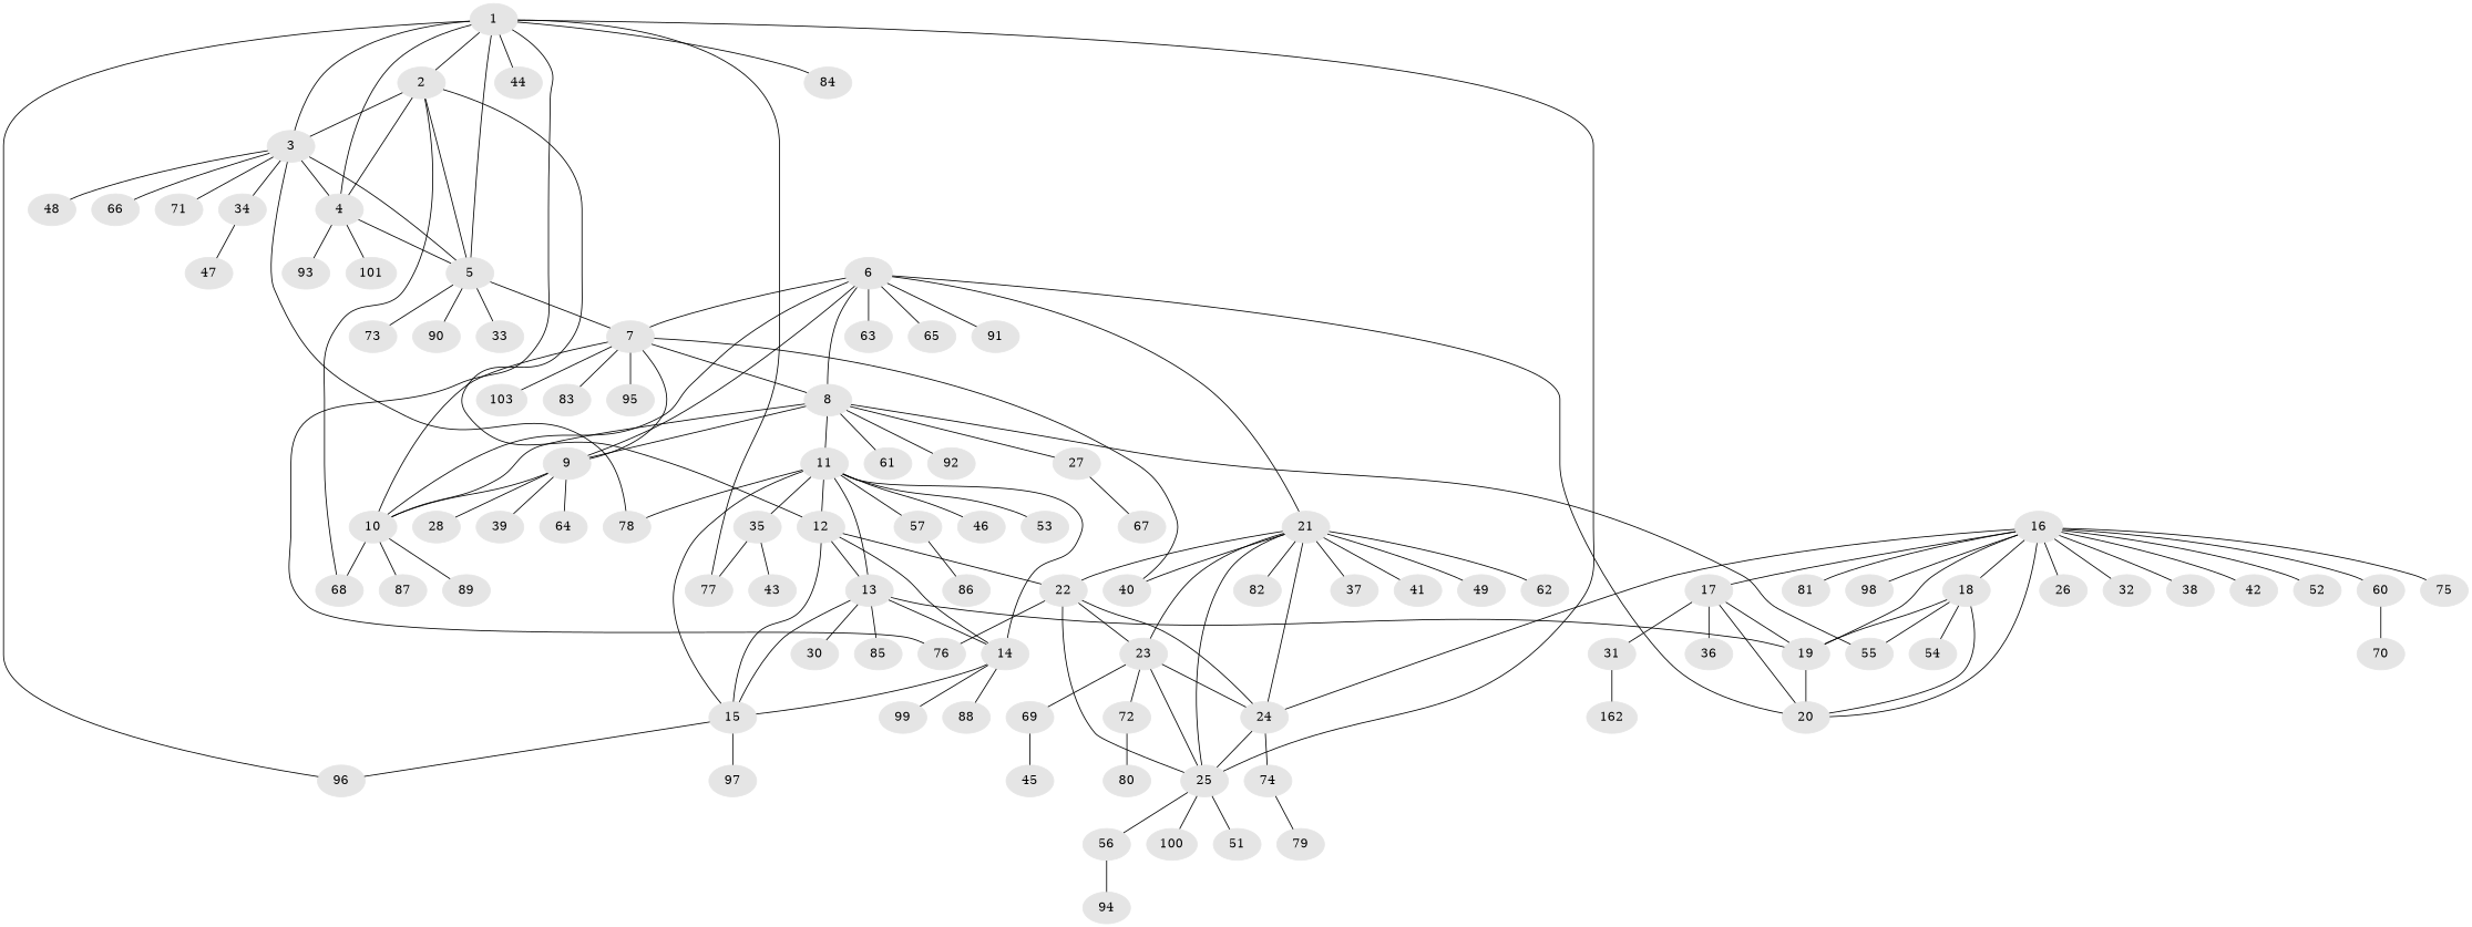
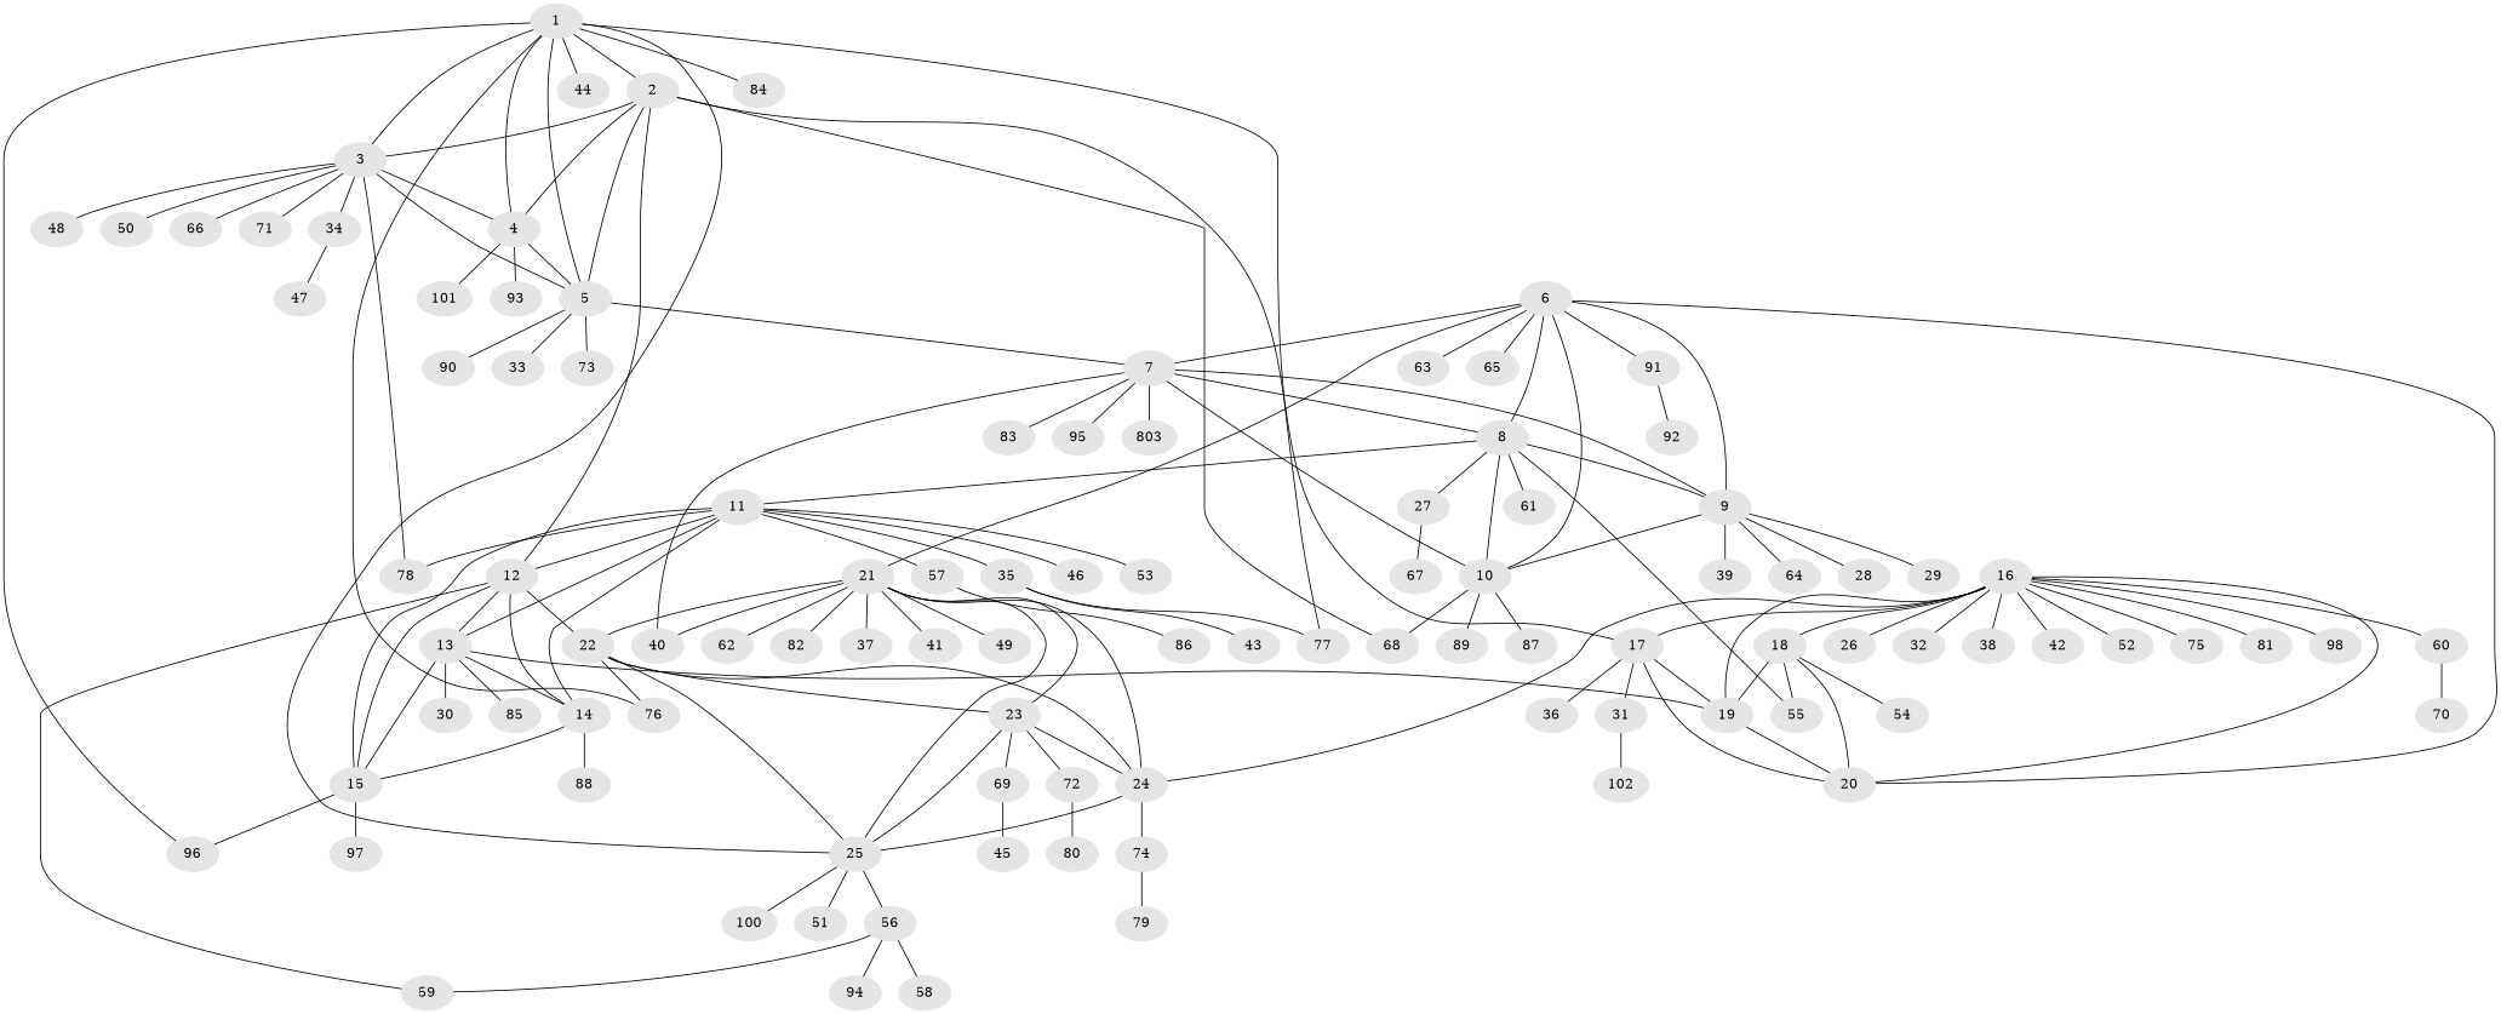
  graph {
    node [color=gray90 style=filled]
    1
    2
    3
    4
    5
    25
    44
    76
    77
    84
    96
    12
    17
    68
    34
    48
+   50
    66
    71
    78
    93
    101
    7
    33
    73
    90
    51
    56
    100
    13
    14
    15
    22
+   59
    20
    19
    31
    36
    47
    8
    9
    10
    40
    83
    95
-   103
+   103 [label=803]
    6
    21
    63
    65
    91
    11
    27
    55
    61
    92
    28
+   29
    39
    64
    87
    89
    24
    23
    37
    41
    49
    62
    82
    35
    46
    53
    57
    67
    30
    85
    88
-   99
    97
    43
    86
    16
    18
    26
    32
    38
    42
    52
    60
    75
    81
    98
    54
    74
    70
-   102 [label=162]
+   102
    69
    72
    45
    80
    79
+   58
    94
    1 -- 2
    1 -- 3
    1 -- 4
    1 -- 5
    1 -- 25
    1 -- 44
    1 -- 76
    1 -- 77
    1 -- 84
    1 -- 96
    2 -- 3
    2 -- 4
    2 -- 5
    2 -- 12
+   2 -- 17
    2 -- 68
    3 -- 4
    3 -- 5
    3 -- 34
    3 -- 48
+   3 -- 50
    3 -- 66
    3 -- 71
    3 -- 78
    4 -- 5
    4 -- 93
    4 -- 101
    5 -- 7
    5 -- 33
    5 -- 73
    5 -- 90
    25 -- 51
    25 -- 56
    25 -- 100
    12 -- 13
    12 -- 14
    12 -- 15
    12 -- 22
+   12 -- 59
    17 -- 20
    17 -- 19
    17 -- 31
    17 -- 36
    34 -- 47
    7 -- 8
    7 -- 9
    7 -- 10
    7 -- 40
    7 -- 83
    7 -- 95
    7 -- 103
+   56 -- 59
+   56 -- 58
    56 -- 94
    13 -- 14
    13 -- 15
    13 -- 19
    13 -- 30
    13 -- 85
    14 -- 15
    14 -- 88
-   14 -- 99
    15 -- 96
    15 -- 97
    22 -- 25
    22 -- 76
    22 -- 24
    22 -- 23
    19 -- 20
    31 -- 102
    8 -- 9
    8 -- 10
    8 -- 11
    8 -- 27
    8 -- 55
    8 -- 61
-   8 -- 92
+   91 -- 92
    9 -- 10
    9 -- 28
+   9 -- 29
    9 -- 39
    9 -- 64
    10 -- 68
    10 -- 87
    10 -- 89
    6 -- 7
    6 -- 20
    6 -- 8
    6 -- 9
    6 -- 10
    6 -- 21
    6 -- 63
    6 -- 65
    6 -- 91
    21 -- 25
    21 -- 22
    21 -- 40
    21 -- 24
    21 -- 23
    21 -- 37
    21 -- 41
    21 -- 49
    21 -- 62
    21 -- 82
    11 -- 12
    11 -- 78
    11 -- 13
    11 -- 14
    11 -- 15
    11 -- 35
    11 -- 46
    11 -- 53
    11 -- 57
    27 -- 67
    24 -- 25
    24 -- 74
    23 -- 25
    23 -- 24
    23 -- 69
    23 -- 72
    35 -- 77
    35 -- 43
    57 -- 86
    16 -- 17
    16 -- 20
    16 -- 19
    16 -- 24
    16 -- 18
    16 -- 26
    16 -- 32
    16 -- 38
    16 -- 42
    16 -- 52
    16 -- 60
    16 -- 75
    16 -- 81
    16 -- 98
    18 -- 20
    18 -- 19
    18 -- 55
    18 -- 54
    60 -- 70
    74 -- 79
    69 -- 45
    72 -- 80
  }
